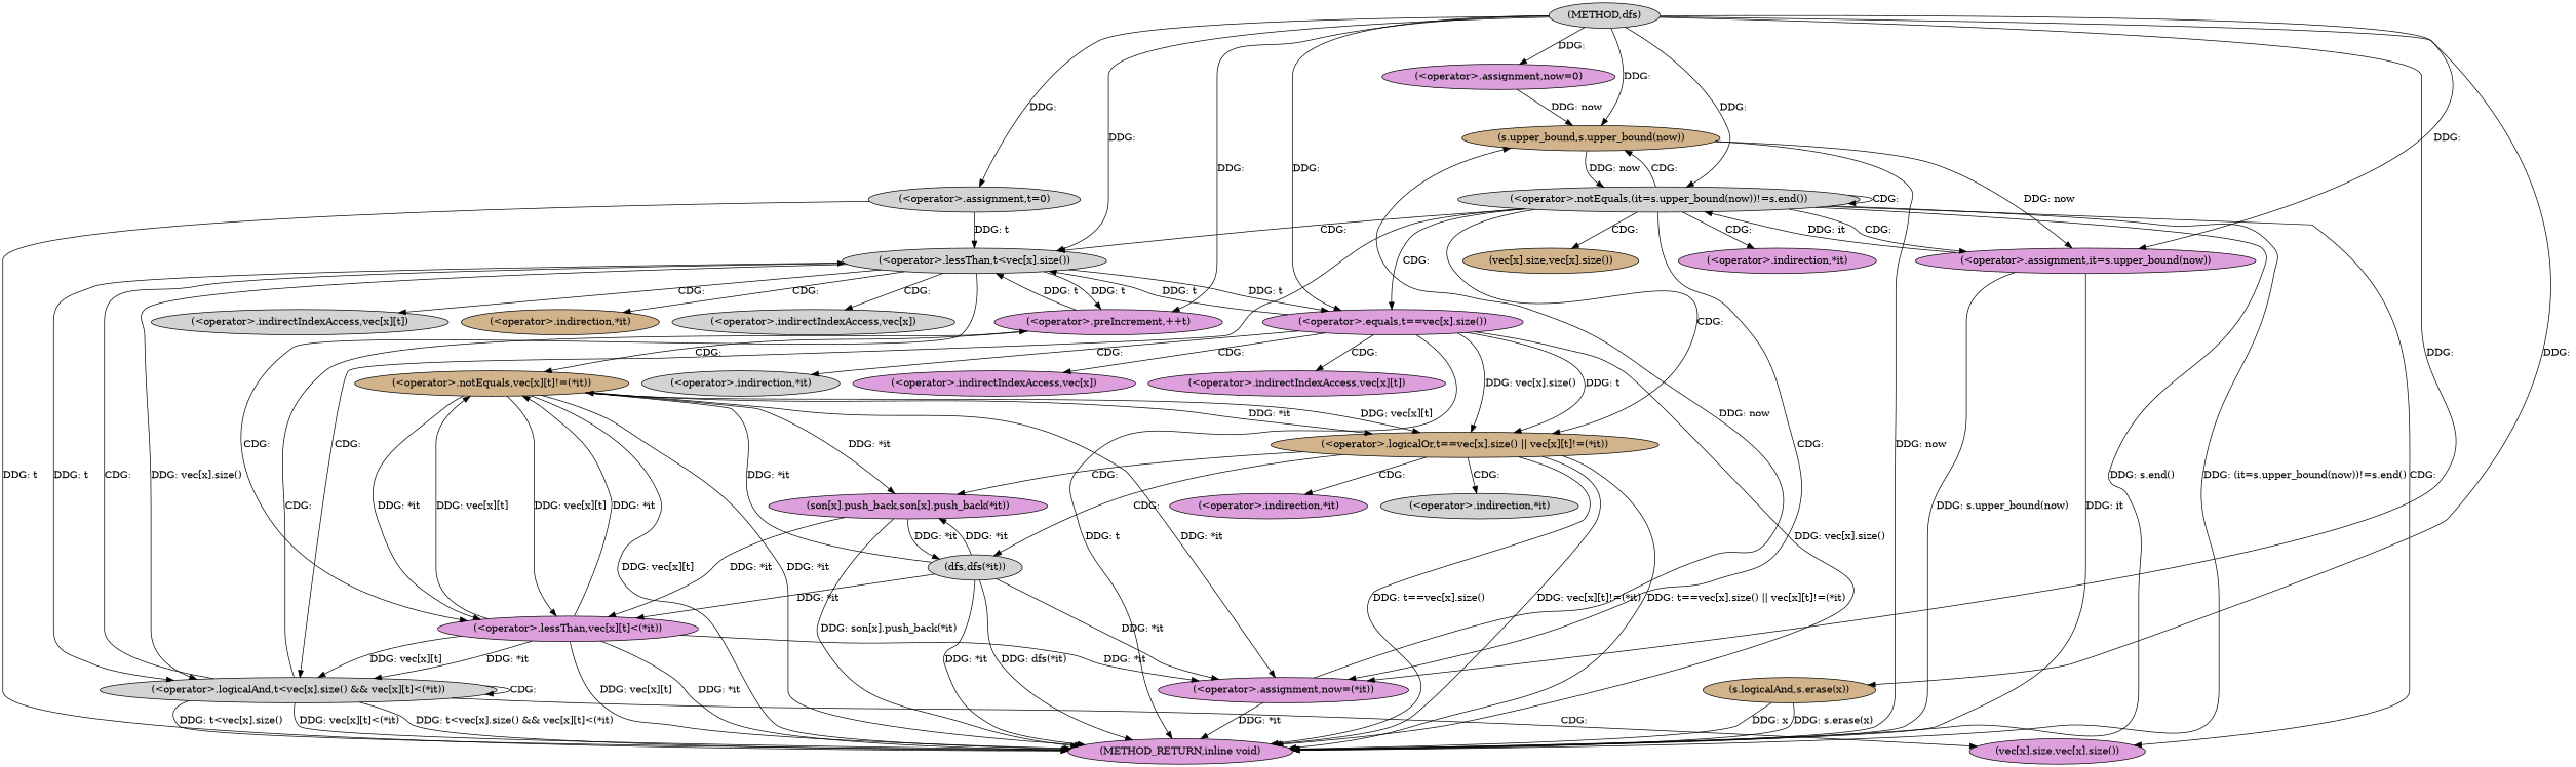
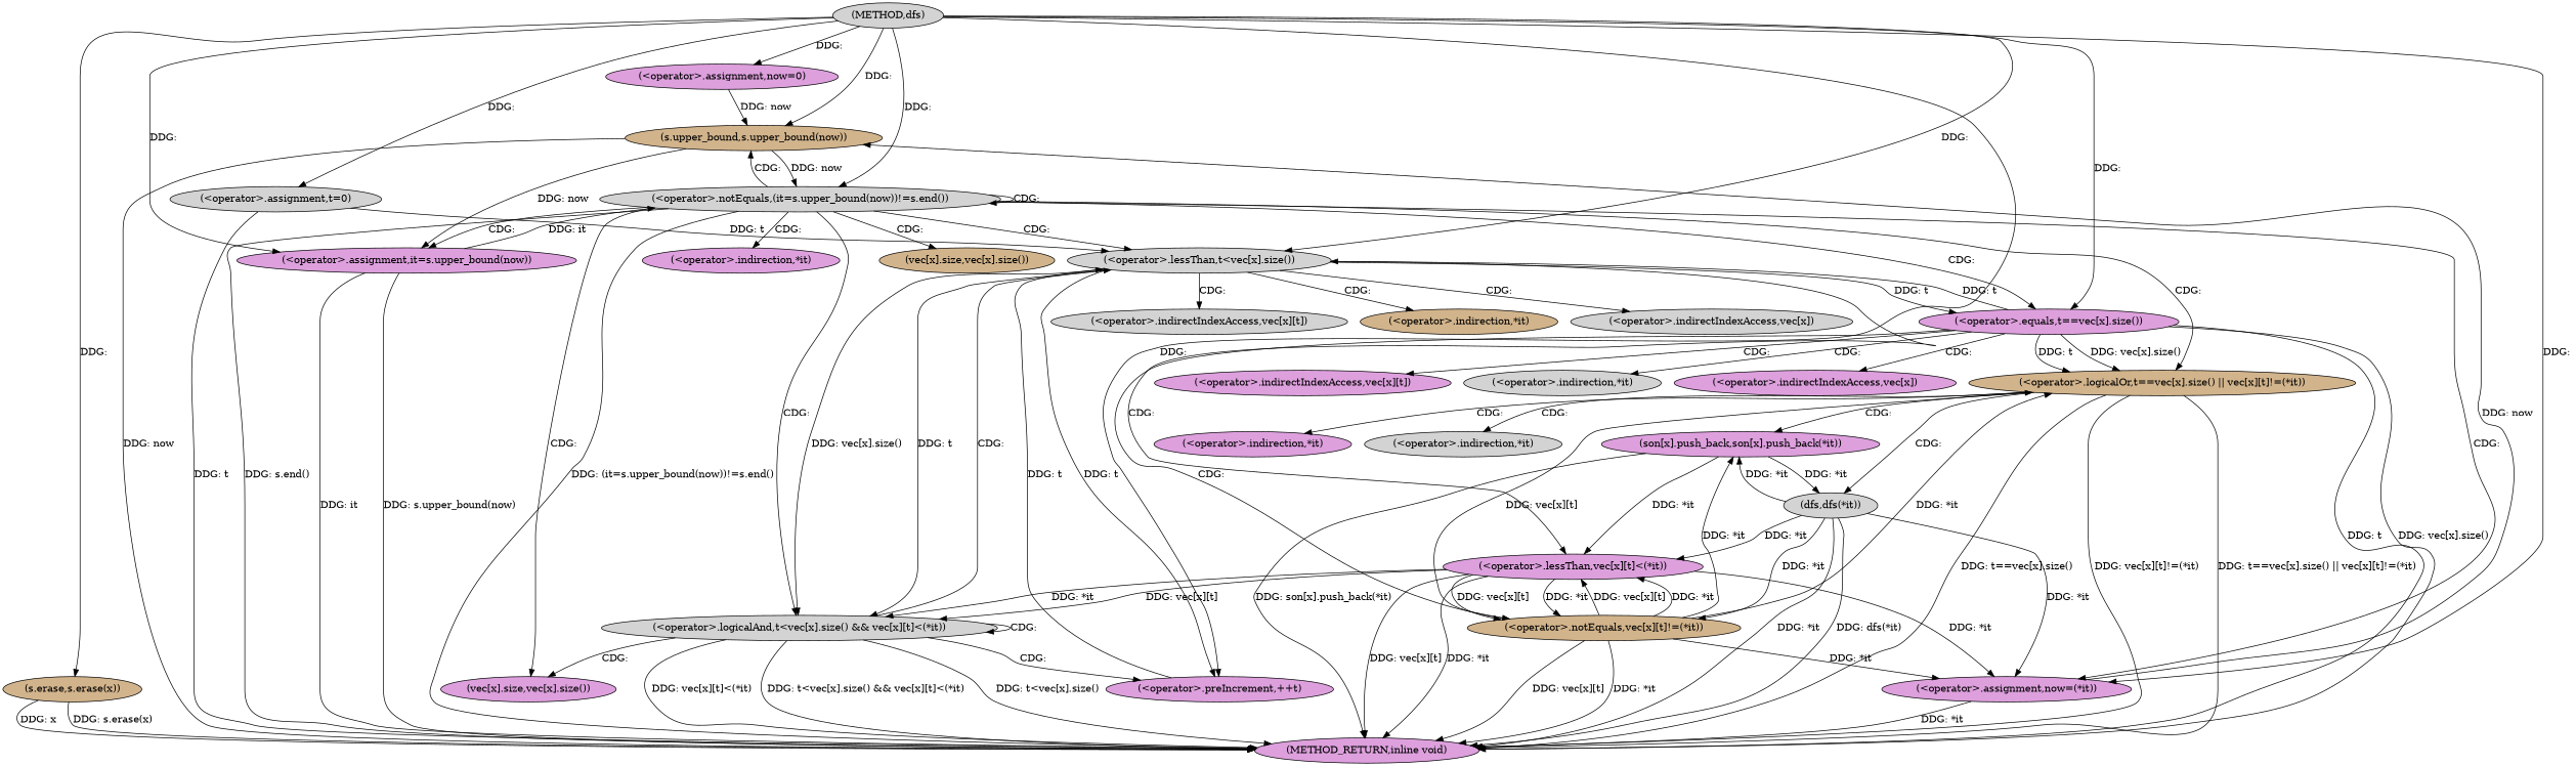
  digraph {
    node [fillcolor=plum style=filled]
    n1 [fillcolor=lightgrey label="(METHOD,dfs)"]
    n2 [label="(<operator>.assignment,now=0)"]
    n3 [fillcolor=lightgrey label="(<operator>.assignment,t=0)"]
-   n4 [fillcolor=tan label="(s.logicalAnd,s.erase(x))"]
+   n4 [fillcolor=tan label="(s.erase,s.erase(x))"]
    n5 [fillcolor=lightgrey label="(<operator>.notEquals,(it=s.upper_bound(now))!=s.end())"]
    n6 [label="(<operator>.assignment,it=s.upper_bound(now))"]
    n7 [label="(<operator>.assignment,now=(*it))"]
    n8 [label="(<operator>.preIncrement,++t)"]
    n9 [fillcolor=tan label="(s.upper_bound,s.upper_bound(now))"]
    n10 [fillcolor=lightgrey label="(<operator>.lessThan,t<vec[x].size())"]
    n11 [label="(<operator>.equals,t==vec[x].size())"]
    n12 [label="(METHOD_RETURN,inline void)"]
    n13 [fillcolor=lightgrey label="(<operator>.logicalAnd,t<vec[x].size() && vec[x][t]<(*it))"]
    n14 [fillcolor=tan label="(<operator>.logicalOr,t==vec[x].size() || vec[x][t]!=(*it))"]
    n15 [label="(<operator>.indirection,*it)"]
    n16 [label="(vec[x].size,vec[x].size())"]
    n17 [fillcolor=tan label="(vec[x].size,vec[x].size())"]
    n18 [label="(<operator>.lessThan,vec[x][t]<(*it))"]
    n19 [fillcolor=lightgrey label="(<operator>.indirectIndexAccess,vec[x][t])"]
    n20 [fillcolor=tan label="(<operator>.indirection,*it)"]
    n21 [fillcolor=lightgrey label="(<operator>.indirectIndexAccess,vec[x])"]
    n22 [fillcolor=tan label="(<operator>.notEquals,vec[x][t]!=(*it))"]
    n23 [label="(<operator>.indirectIndexAccess,vec[x][t])"]
    n24 [fillcolor=lightgrey label="(<operator>.indirection,*it)"]
    n25 [label="(<operator>.indirectIndexAccess,vec[x])"]
    n26 [label="(son[x].push_back,son[x].push_back(*it))"]
    n27 [fillcolor=lightgrey label="(dfs,dfs(*it))"]
    n28 [label="(<operator>.indirection,*it)"]
    n29 [fillcolor=lightgrey label="(<operator>.indirection,*it)"]
    n1 -> n2 [label="DDG: "]
    n1 -> n3 [label="DDG: "]
    n1 -> n4 [label="DDG: "]
    n1 -> n5 [label="DDG: "]
    n1 -> n6 [label="DDG: "]
    n1 -> n7 [label="DDG: "]
    n1 -> n8 [label="DDG: "]
    n1 -> n9 [label="DDG: "]
    n1 -> n10 [label="DDG: "]
    n1 -> n11 [label="DDG: "]
    n2 -> n9 [label="DDG: now"]
    n3 -> n10 [label="DDG: t"]
    n3 -> n12 [label="DDG: t"]
    n4 -> n12 [label="DDG: x"]
    n4 -> n12 [label="DDG: s.erase(x)"]
    n5 -> n5 [label="CDG: "]
    n5 -> n6 [label="CDG: "]
    n5 -> n7 [label="CDG: "]
    n5 -> n9 [label="CDG: "]
    n5 -> n10 [label="CDG: "]
    n5 -> n11 [label="CDG: "]
    n5 -> n12 [label="DDG: s.end()"]
    n5 -> n12 [label="DDG: (it=s.upper_bound(now))!=s.end()"]
    n5 -> n13 [label="CDG: "]
    n5 -> n14 [label="CDG: "]
    n5 -> n15 [label="CDG: "]
    n5 -> n16 [label="CDG: "]
    n5 -> n17 [label="CDG: "]
    n6 -> n5 [label="DDG: it"]
    n6 -> n12 [label="DDG: it"]
    n6 -> n12 [label="DDG: s.upper_bound(now)"]
    n7 -> n9 [label="DDG: now"]
    n7 -> n12 [label="DDG: *it"]
    n8 -> n10 [label="DDG: t"]
    n9 -> n5 [label="DDG: now"]
    n9 -> n6 [label="DDG: now"]
    n9 -> n12 [label="DDG: now"]
    n10 -> n8 [label="DDG: t"]
    n10 -> n11 [label="DDG: t"]
    n10 -> n13 [label="DDG: vec[x].size()"]
    n10 -> n13 [label="DDG: t"]
    n10 -> n18 [label="CDG: "]
    n10 -> n19 [label="CDG: "]
    n10 -> n20 [label="CDG: "]
    n10 -> n21 [label="CDG: "]
    n11 -> n10 [label="DDG: t"]
    n11 -> n12 [label="DDG: t"]
    n11 -> n12 [label="DDG: vec[x].size()"]
    n11 -> n14 [label="DDG: vec[x].size()"]
    n11 -> n14 [label="DDG: t"]
-   n8 -> n22 [label="CDG: "]
+   n11 -> n22 [label="CDG: "]
    n11 -> n23 [label="CDG: "]
    n11 -> n24 [label="CDG: "]
    n11 -> n25 [label="CDG: "]
    n13 -> n8 [label="CDG: "]
    n13 -> n10 [label="CDG: "]
    n13 -> n12 [label="DDG: t<vec[x].size()"]
    n13 -> n12 [label="DDG: vec[x][t]<(*it)"]
    n13 -> n12 [label="DDG: t<vec[x].size() && vec[x][t]<(*it)"]
    n13 -> n13 [label="CDG: "]
    n13 -> n16 [label="CDG: "]
    n14 -> n12 [label="DDG: t==vec[x].size()"]
    n14 -> n12 [label="DDG: vec[x][t]!=(*it)"]
    n14 -> n12 [label="DDG: t==vec[x].size() || vec[x][t]!=(*it)"]
    n14 -> n26 [label="CDG: "]
    n14 -> n27 [label="CDG: "]
    n14 -> n28 [label="CDG: "]
    n14 -> n29 [label="CDG: "]
    n18 -> n7 [label="DDG: *it"]
    n18 -> n12 [label="DDG: vec[x][t]"]
    n18 -> n12 [label="DDG: *it"]
    n18 -> n13 [label="DDG: *it"]
    n18 -> n13 [label="DDG: vec[x][t]"]
    n18 -> n22 [label="DDG: vec[x][t]"]
    n18 -> n22 [label="DDG: *it"]
    n22 -> n7 [label="DDG: *it"]
    n22 -> n12 [label="DDG: vec[x][t]"]
    n22 -> n12 [label="DDG: *it"]
    n22 -> n14 [label="DDG: vec[x][t]"]
    n22 -> n14 [label="DDG: *it"]
    n22 -> n18 [label="DDG: vec[x][t]"]
    n22 -> n18 [label="DDG: *it"]
    n22 -> n26 [label="DDG: *it"]
    n26 -> n12 [label="DDG: son[x].push_back(*it)"]
    n26 -> n18 [label="DDG: *it"]
    n26 -> n27 [label="DDG: *it"]
    n27 -> n7 [label="DDG: *it"]
    n27 -> n12 [label="DDG: *it"]
    n27 -> n12 [label="DDG: dfs(*it)"]
    n27 -> n18 [label="DDG: *it"]
    n27 -> n22 [label="DDG: *it"]
    n27 -> n26 [label="DDG: *it"]
  }
